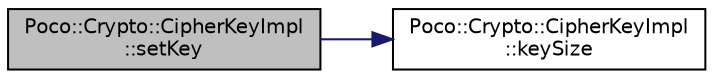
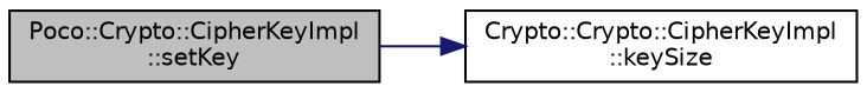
  digraph {
    rankdir=LR
    node [color=black fontname=Helvetica fontsize=10 shape=record style=filled]
    n1 [fillcolor=grey75 fontcolor=black height=0.2 label="Poco::Crypto::CipherKeyImpl\l::setKey" width=0.4]
-   n2 [fillcolor=white height=0.2 label="Poco::Crypto::CipherKeyImpl\l::keySize" width=0.4]
+   n2 [fillcolor=white height=0.2 label="Crypto::Crypto::CipherKeyImpl\l::keySize" width=0.4]
    n1 -> n2 [color=midnightblue fontname=Helvetica fontsize=10 labelfontname=Helvetica labelfontsize=10 style=solid]
  }
